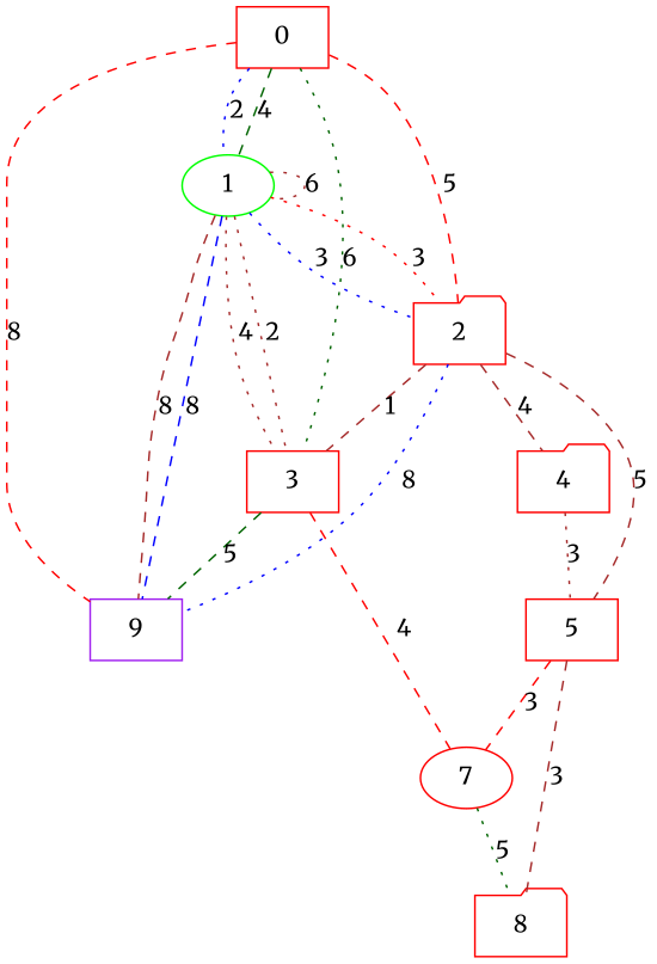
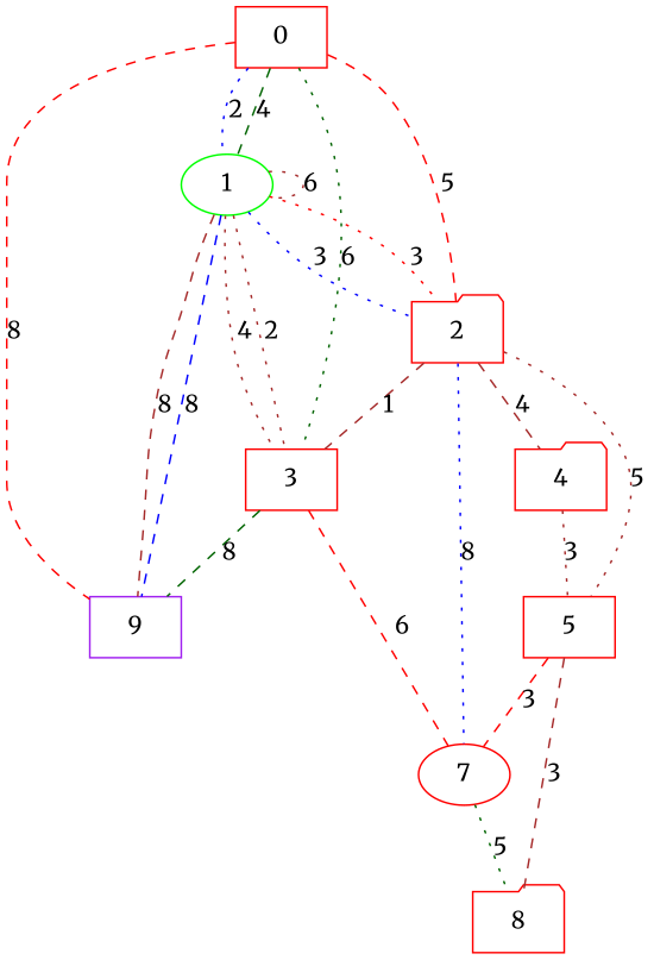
  graph {
    fontname=Merriweather
    node [color=red fontname=Merriweather shape=box weight=1]
    edge [color=brown fontname=Merriweather style=dotted]
    1 [color=green shape=ellipse weight=2]
    0
    2 [shape=folder]
    3
    9 [color=purple weight=4]
    4 [shape=folder]
    5
    7 [shape=ellipse]
    8 [shape=folder]
    1 -- 1 [label=6]
    1 -- 2 [color=blue label=3]
    1 -- 2 [color=red label=3]
    1 -- 3 [label=4]
    1 -- 3 [label=2]
    1 -- 9 [color=blue label=8 style=dashed]
    1 -- 9 [label=8 style=dashed]
    0 -- 1 [color=blue label=2]
    0 -- 1 [color=darkgreen label=4 style=dashed]
    0 -- 2 [color=red label=5 style=dashed]
    0 -- 3 [color=darkgreen label=6]
    0 -- 9 [color=red label=8 style=dashed]
    2 -- 3 [label=1 style=dashed]
-   2 -- 9 [color=blue label=8]
+   2 -- 7 [color=blue label=8]
    2 -- 4 [label=4 style=dashed]
-   2 -- 5 [label=5 style=dashed]
-   3 -- 9 [color=darkgreen label=5 style=dashed]
-   3 -- 7 [color=red label=4 style=dashed]
+   2 -- 5 [label=5]
+   3 -- 9 [color=darkgreen label=8 style=dashed]
+   3 -- 7 [color=red label=6 style=dashed]
    4 -- 5 [label=3]
    5 -- 7 [color=red label=3 style=dashed]
    5 -- 8 [label=3 style=dashed]
    7 -- 8 [color=darkgreen label=5]
  }
